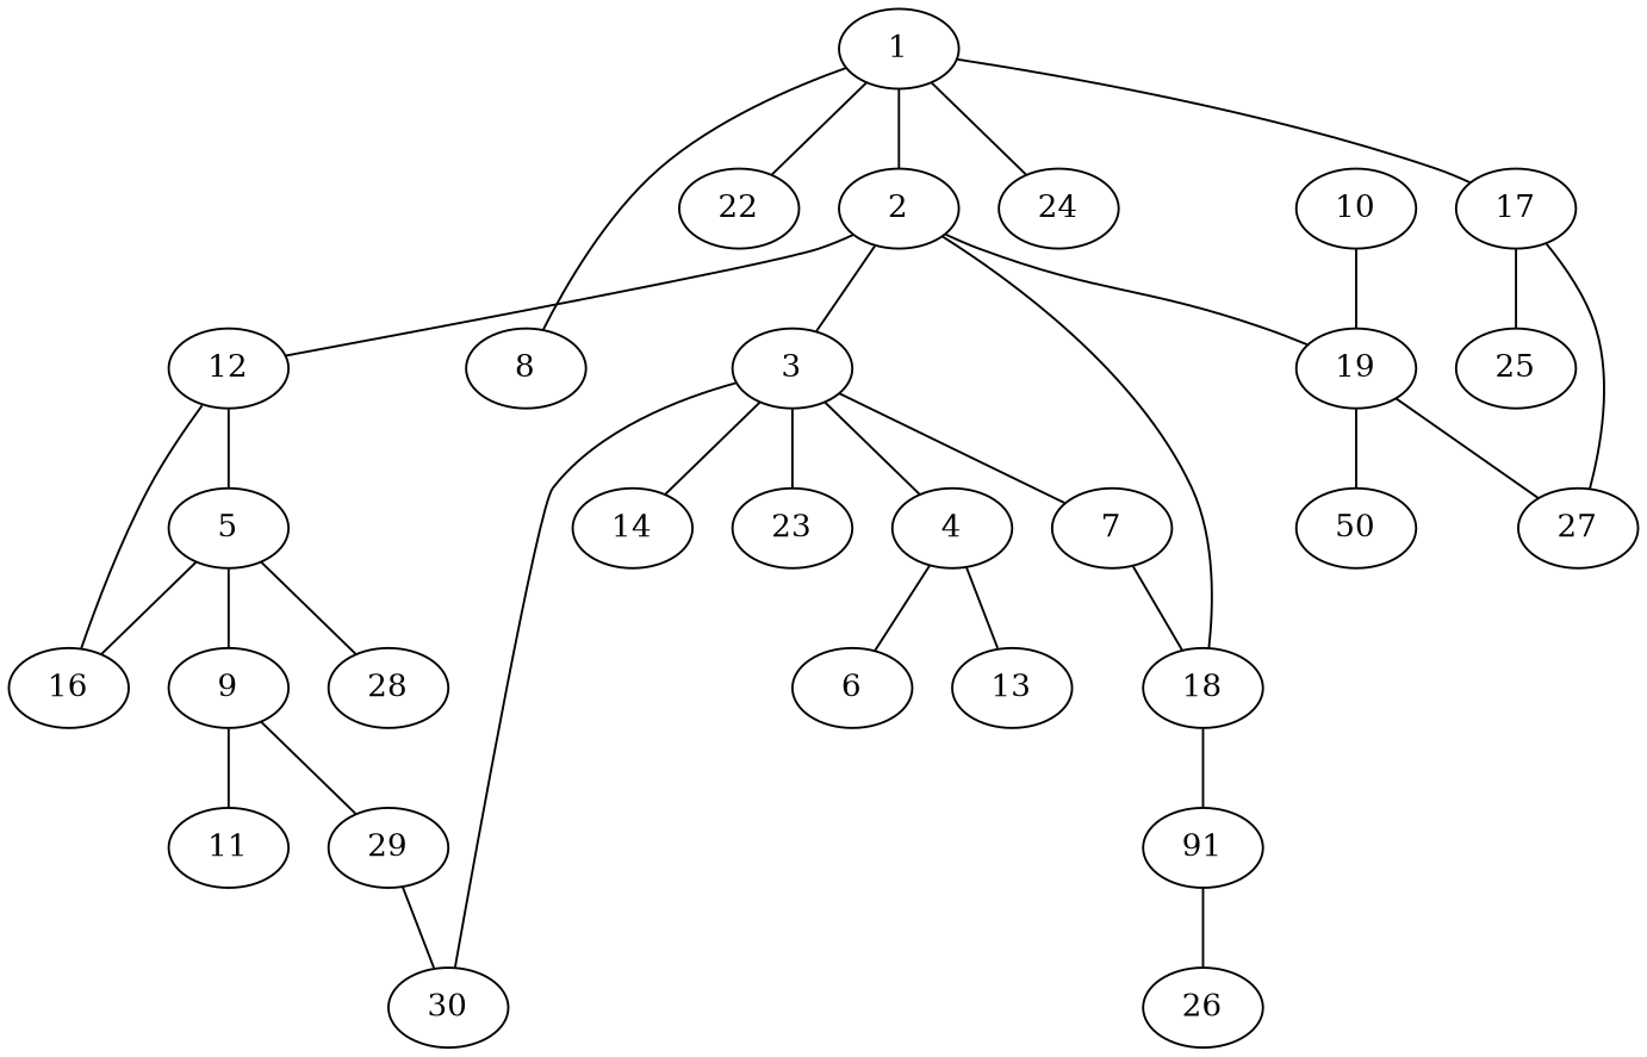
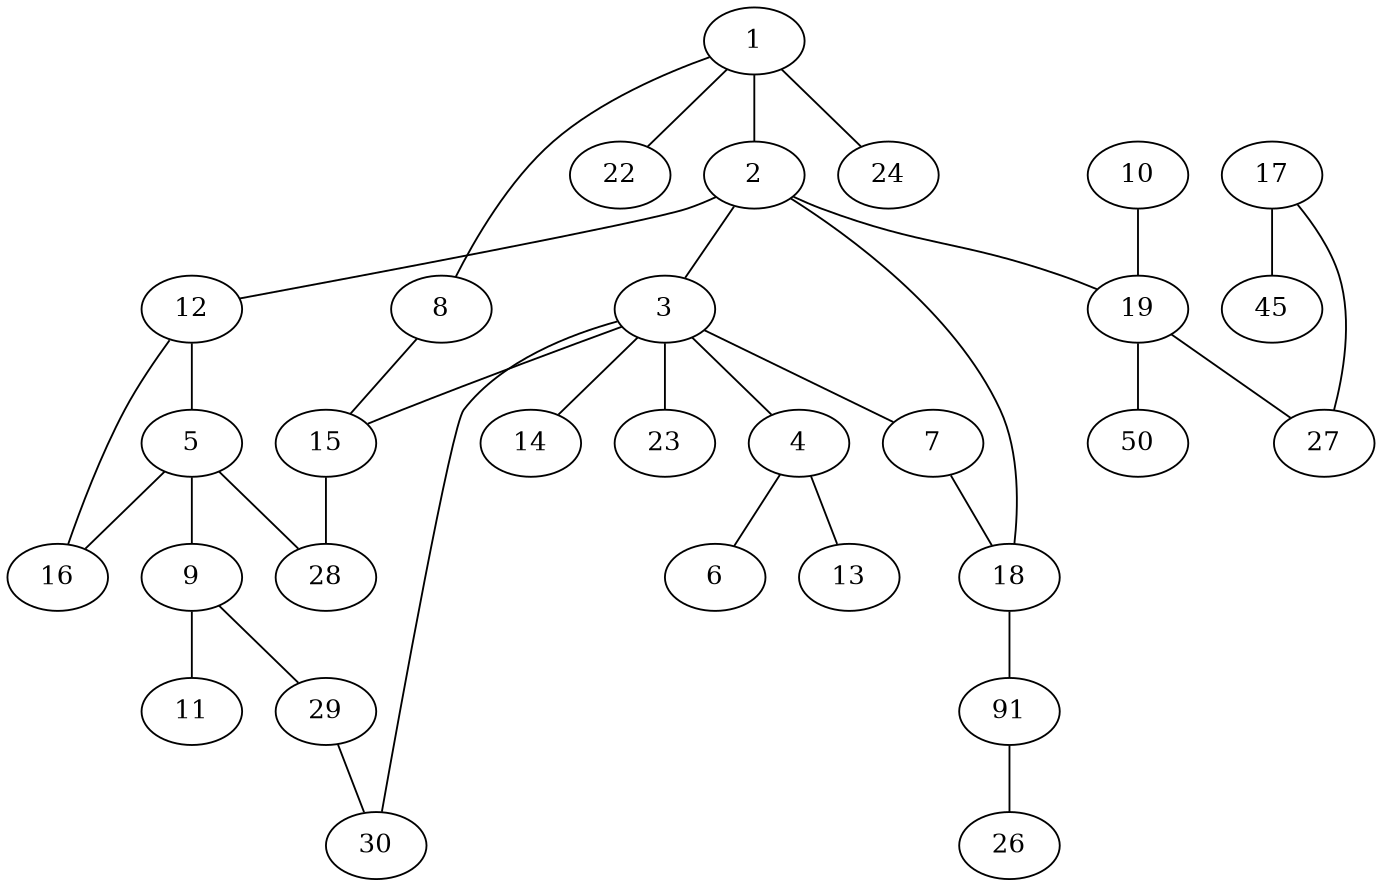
  graph {
    1
    2
    8
    17
    22
    24
    3
    12
    18
    19
-   25
+   15
+   25 [label=45]
    27
    4
    7
    14
    23
    30
    10
    5
    16
    n22 [label=91]
    28
    6
    13
    9
    n27 [label=50]
    26
    11
    29
    1 -- 2
    1 -- 8
-   1 -- 17
    1 -- 22
    1 -- 24
    2 -- 3
    2 -- 12
    2 -- 18
    2 -- 19
+   8 -- 15
    17 -- 25
    17 -- 27
+   3 -- 15
    3 -- 4
    3 -- 7
    3 -- 14
    3 -- 23
    3 -- 30
    12 -- 5
    12 -- 16
    18 -- n22
    19 -- 27
    19 -- n27
+   15 -- 28
    4 -- 6
    4 -- 13
    7 -- 18
    10 -- 19
    5 -- 16
    5 -- 28
    5 -- 9
    n22 -- 26
    9 -- 11
    9 -- 29
    29 -- 30
  }
